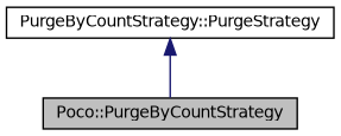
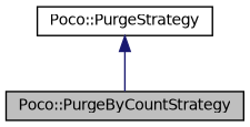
  digraph {
    node [color=black fontname=Helvetica fontsize=10 shape=record style=filled]
    n1 [fillcolor=grey75 fontcolor=black height=0.2 label="Poco::PurgeByCountStrategy" width=0.4]
-   n2 [fillcolor=white height=0.2 label="PurgeByCountStrategy::PurgeStrategy" width=0.4]
+   n2 [fillcolor=white height=0.2 label="Poco::PurgeStrategy" width=0.4]
    n2 -> n1 [color=midnightblue dir=back fontname=Helvetica fontsize=10 labelfontname=Helvetica labelfontsize=10 style=solid]
  }
